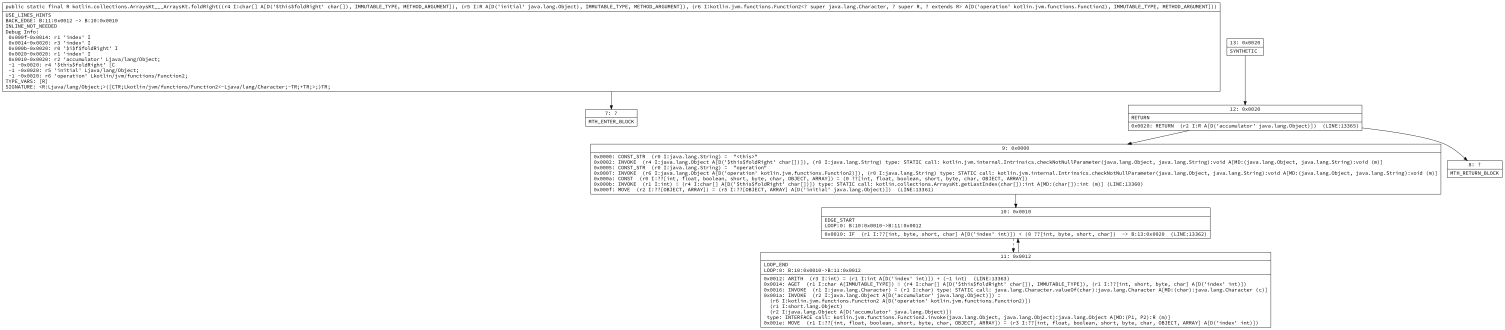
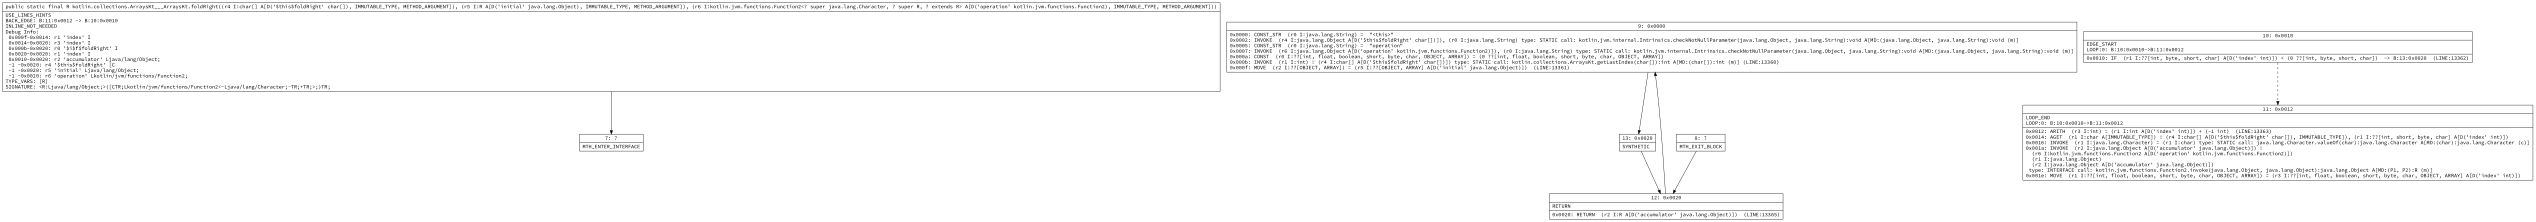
  digraph {
    fontname="Source Code Pro"
    node [fontname="Source Code Pro" shape=record]
    edge [fontname="Source Code Pro"]
-   n1 [label="{7\:\ ?|MTH_ENTER_BLOCK\l}"]
+   n1 [label="{7\:\ ?|MTH_ENTER_INTERFACE\l}"]
    n2 [label="{9\:\ 0x0000|0x0000: CONST_STR  (r0 I:java.lang.String) =  \"\<this\>\" \l0x0002: INVOKE  (r4 I:java.lang.Object A[D('$this$foldRight' char[])]), (r0 I:java.lang.String) type: STATIC call: kotlin.jvm.internal.Intrinsics.checkNotNullParameter(java.lang.Object, java.lang.String):void A[MD:(java.lang.Object, java.lang.String):void (m)]\l0x0005: CONST_STR  (r0 I:java.lang.String) =  \"operation\" \l0x0007: INVOKE  (r6 I:java.lang.Object A[D('operation' kotlin.jvm.functions.Function2)]), (r0 I:java.lang.String) type: STATIC call: kotlin.jvm.internal.Intrinsics.checkNotNullParameter(java.lang.Object, java.lang.String):void A[MD:(java.lang.Object, java.lang.String):void (m)]\l0x000a: CONST  (r0 I:??[int, float, boolean, short, byte, char, OBJECT, ARRAY]) = (0 ??[int, float, boolean, short, byte, char, OBJECT, ARRAY]) \l0x000b: INVOKE  (r1 I:int) = (r4 I:char[] A[D('$this$foldRight' char[])]) type: STATIC call: kotlin.collections.ArraysKt.getLastIndex(char[]):int A[MD:(char[]):int (m)] (LINE:13360)\l0x000f: MOVE  (r2 I:??[OBJECT, ARRAY]) = (r5 I:??[OBJECT, ARRAY] A[D('initial' java.lang.Object)])  (LINE:13361)\l}"]
    n3 [label="{10\:\ 0x0010|EDGE_START\lLOOP:0: B:10:0x0010\-\>B:11:0x0012\l|0x0010: IF  (r1 I:??[int, byte, short, char] A[D('index' int)]) \< (0 ??[int, byte, short, char])  \-\> B:13:0x0020  (LINE:13362)\l}"]
-   n4 [label="{11\:\ 0x0012|LOOP_END\lLOOP:0: B:10:0x0010\-\>B:11:0x0012\l|0x0012: ARITH  (r3 I:int) = (r1 I:int A[D('index' int)]) + (\-1 int)  (LINE:13363)\l0x0014: AGET  (r1 I:char A[IMMUTABLE_TYPE]) = (r4 I:char[] A[D('$this$foldRight' char[]), IMMUTABLE_TYPE]), (r1 I:??[int, short, byte, char] A[D('index' int)]) \l0x0016: INVOKE  (r1 I:java.lang.Character) = (r1 I:char) type: STATIC call: java.lang.Character.valueOf(char):java.lang.Character A[MD:(char):java.lang.Character (c)]\l0x001a: INVOKE  (r2 I:java.lang.Object A[D('accumulator' java.lang.Object)]) = \l  (r6 I:kotlin.jvm.functions.Function2 A[D('operation' kotlin.jvm.functions.Function2)])\l  (r1 I:short.lang.Object)\l  (r2 I:java.lang.Object A[D('accumulator' java.lang.Object)])\l type: INTERFACE call: kotlin.jvm.functions.Function2.invoke(java.lang.Object, java.lang.Object):java.lang.Object A[MD:(P1, P2):R (m)]\l0x001e: MOVE  (r1 I:??[int, float, boolean, short, byte, char, OBJECT, ARRAY]) = (r3 I:??[int, float, boolean, short, byte, char, OBJECT, ARRAY] A[D('index' int)]) \l}"]
+   n4 [label="{11\:\ 0x0012|LOOP_END\lLOOP:0: B:10:0x0010\-\>B:11:0x0012\l|0x0012: ARITH  (r3 I:int) = (r1 I:int A[D('index' int)]) + (\-1 int)  (LINE:13363)\l0x0014: AGET  (r1 I:char A[IMMUTABLE_TYPE]) = (r4 I:char[] A[D('$this$foldRight' char[]), IMMUTABLE_TYPE]), (r1 I:??[int, short, byte, char] A[D('index' int)]) \l0x0016: INVOKE  (r1 I:java.lang.Character) = (r1 I:char) type: STATIC call: java.lang.Character.valueOf(char):java.lang.Character A[MD:(char):java.lang.Character (c)]\l0x001a: INVOKE  (r2 I:java.lang.Object A[D('accumulator' java.lang.Object)]) = \l  (r6 I:kotlin.jvm.functions.Function2 A[D('operation' kotlin.jvm.functions.Function2)])\l  (r1 I:java.lang.Object)\l  (r2 I:java.lang.Object A[D('accumulator' java.lang.Object)])\l type: INTERFACE call: kotlin.jvm.functions.Function2.invoke(java.lang.Object, java.lang.Object):java.lang.Object A[MD:(P1, P2):R (m)]\l0x001e: MOVE  (r1 I:??[int, float, boolean, short, byte, char, OBJECT, ARRAY]) = (r3 I:??[int, float, boolean, short, byte, char, OBJECT, ARRAY] A[D('index' int)]) \l}"]
    n5 [label="{13\:\ 0x0020|SYNTHETIC\l}"]
    n6 [label="{12\:\ 0x0020|RETURN\l|0x0020: RETURN  (r2 I:R A[D('accumulator' java.lang.Object)])  (LINE:13365)\l}"]
-   n7 [label="{8\:\ ?|MTH_RETURN_BLOCK\l}"]
+   n7 [label="{8\:\ ?|MTH_EXIT_BLOCK\l}"]
    n8 [label="{public static final R kotlin.collections.ArraysKt___ArraysKt.foldRight((r4 I:char[] A[D('$this$foldRight' char[]), IMMUTABLE_TYPE, METHOD_ARGUMENT]), (r5 I:R A[D('initial' java.lang.Object), IMMUTABLE_TYPE, METHOD_ARGUMENT]), (r6 I:kotlin.jvm.functions.Function2\<? super java.lang.Character, ? super R, ? extends R\> A[D('operation' kotlin.jvm.functions.Function2), IMMUTABLE_TYPE, METHOD_ARGUMENT]))  | USE_LINES_HINTS\lBACK_EDGE: B:11:0x0012 \-\> B:10:0x0010\lINLINE_NOT_NEEDED\lDebug Info:\l  0x000f\-0x0014: r1 'index' I\l  0x0014\-0x0020: r3 'index' I\l  0x000b\-0x0020: r0 '$i$f$foldRight' I\l  0x0020\-0x0020: r1 'index' I\l  0x0010\-0x0020: r2 'accumulator' Ljava\/lang\/Object;\l  \-1 \-0x0020: r4 '$this$foldRight' [C\l  \-1 \-0x0020: r5 'initial' Ljava\/lang\/Object;\l  \-1 \-0x0020: r6 'operation' Lkotlin\/jvm\/functions\/Function2;\lTYPE_VARS: [R]\lSIGNATURE: \<R:Ljava\/lang\/Object;\>([CTR;Lkotlin\/jvm\/functions\/Function2\<\-Ljava\/lang\/Character;\-TR;+TR;\>;)TR;\l}"]
-   n2 -> n3
+   n2 -> n5
    n3 -> n4 [style=dashed]
-   n4 -> n3
    n5 -> n6
    n6 -> n2
-   n6 -> n7
+   n7 -> n6
    n8 -> n1
  }
